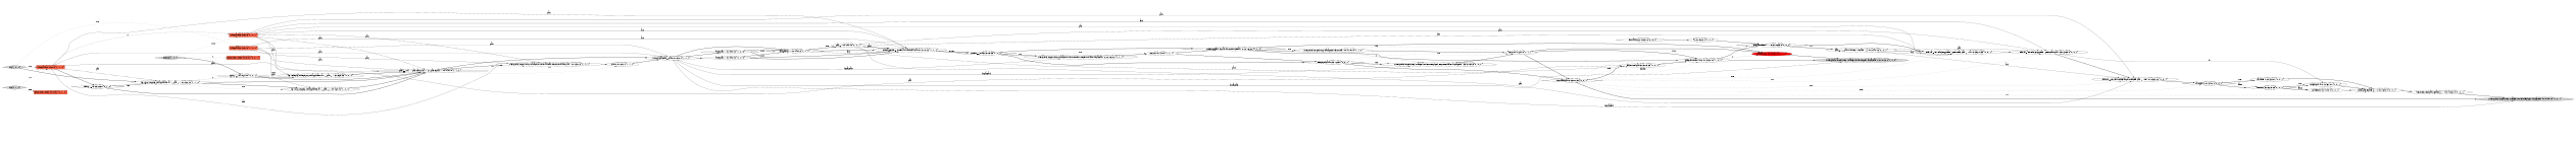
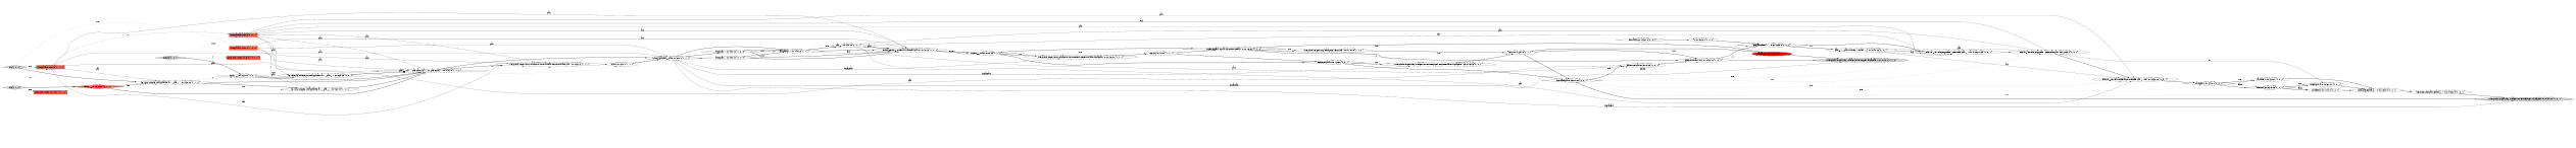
  digraph {
    rankdir=LR
    node [fillcolor=white shape=ellipse style=filled]
    edge [style=bold]
    n1 [label="path.equals(\"/\")@@@9@@@['0', '1', '0']" shape=diamond]
    n2 [label="path.equals(\"/\")@@@9@@@['1', '1', '1']" shape=diamond]
    n3 [label="Context context = (Context)host.findChild(path)@@@11@@@['1', '1', '1']"]
    n4 [label="path = \"\"@@@9@@@['0', '0', '1']"]
    n5 [label="context == null@@@12@@@['1', '1', '1']" shape=diamond]
    n6 [fillcolor=lightgray label="stop['1', '0', '0']" shape=diamond]
    n7 [fillcolor=tomato label="String path@@@2@@@['1', '0', '0']" shape=box]
    n8 [fillcolor=tomato label="String path@@@2@@@['1', '1', '0']" shape=box]
    n9 [label="log(\"stop: Stopping web application at '\" + path + \"'\")@@@3@@@['1', '1', '0']"]
    n10 [label="writer.println(sm.getString(\"managerServlet.invalidPath\",RequestUtil.filter(path)))@@@5@@@['1', '1', '1']"]
    n11 [label="(path == null) || (!path.startsWith(\"/\") && path.equals(\"\"))@@@4@@@['1', '1', '1']" shape=diamond]
    n12 [label="String displayPath = path@@@8@@@['1', '1', '1']"]
    n13 [label="log(\"stop: Stopping web application at '\" + path + \"'\")@@@3@@@['1', '0', '0']"]
    n14 [fillcolor=tomato label="String path@@@2@@@['0', '0', '1']" shape=box]
    n15 [label="debug >= 1@@@3@@@['0', '0', '1']" shape=diamond]
    n16 [label="{removeServiced(path.replace('#','/'))}@@@45@@@['0', '0', '1']"]
    n17 [fillcolor=lightgray label="writer.println(sm.getString(\"managerServlet.undeployed\",displayPath))@@@49@@@['0', '0', '1']"]
    n18 [label="return@@@14@@@['1', '1', '1']"]
    n19 [label="context.getPath().equals(this.context.getPath())@@@16@@@['1', '1', '0']" shape=diamond]
    n20 [label="!isDeployed(path)@@@16@@@['0', '0', '1']" shape=diamond]
    n21 [label="((Lifecycle)context).stop()@@@23@@@['1', '0', '1']"]
    n22 [fillcolor=red label="context.stop()@@@20@@@['0', '1', '0']"]
    n23 [label="return@@@18@@@['1', '1', '1']"]
    n24 [label="writer.println(sm.getString(\"managerServlet.noSelf\"))@@@17@@@['1', '1', '0']"]
    n25 [label="writer.println(sm.getString(\"managerServlet.notDeployed\",RequestUtil.filter(displayPath)))@@@17@@@['0', '0', '1']"]
    n26 [label="!isServiced(path)@@@20@@@['0', '0', '1']" shape=diamond]
    n27 [label="Throwable t@@@25@@@['0', '0', '1']" shape=diamond]
    n28 [label="{}@@@25@@@['0', '0', '1']"]
    n29 [label="path.lastIndexOf('/') > 0@@@28@@@['0', '0', '1']" shape=diamond]
    n30 [label="path = \"/\" + path.substring(1).replace('/','#')@@@29@@@['0', '0', '1']"]
    n31 [label="File xml = new File(configBase,getConfigFile(path) + \".xml\")@@@33@@@['0', '0', '1']"]
    n32 [label="File dir = new File(getAppBase(),getDocBase(path))@@@32@@@['0', '0', '1']"]
    n33 [label="File war = new File(getAppBase(),getDocBase(path) + \".war\")@@@31@@@['0', '0', '1']"]
    n34 [label="war.exists()@@@34@@@['0', '0', '1']" shape=diamond]
    n35 [label="undeployDir(dir)@@@38@@@['0', '0', '1']"]
    n36 [fillcolor=lightgray label="writer.println(sm.getString(\"managerServlet.stopped\",displayPath))@@@21@@@['1', '1', '0']"]
    n37 [label="return@@@6@@@['1', '1', '1']"]
    n38 [fillcolor=tomato label="PrintWriter writer@@@2@@@['0', '0', '1']" shape=box]
    n39 [label="addServiced(path)@@@21@@@['0', '0', '1']"]
    n40 [label="writer.println(sm.getString(\"managerServlet.noContext\",RequestUtil.filter(displayPath)))@@@13@@@['1', '1', '1']"]
-   n41 [label="debug >= 1@@@3@@@['0', '1', '0']" shape=diamond]
+   n41 [fillcolor=tomato label="debug >= 1@@@3@@@['0', '1', '0']" shape=diamond]
    n42 [label="path.equals(\"/\")@@@9@@@['1', '0', '0']" shape=diamond]
    n43 [fillcolor=tomato label="PrintWriter writer@@@2@@@['0', '1', '0']" shape=box]
    n44 [label="check(path.replace('#','/'))@@@43@@@['0', '0', '1']"]
    n45 [fillcolor=lightgray label="stop['0', '1', '0']" shape=diamond]
    n46 [fillcolor=lightgray label="undeploy['0', '0', '1']" shape=diamond]
    n47 [label="log(\"undeploy: Undeploying web application at '\" + path + \"'\")@@@3@@@['0', '0', '1']"]
    n48 [label="dir.exists()@@@37@@@['0', '0', '1']" shape=diamond]
    n49 [label="war.delete()@@@35@@@['0', '0', '1']"]
    n50 [label="xml.delete()@@@41@@@['0', '0', '1']"]
    n1 -> n2
    n1 -> n2 [label=true style=dotted]
    n1 -> n3
    n2 -> n3
    n2 -> n3 [label=path style=solid]
    n2 -> n4
    n2 -> n4 [label=true style=dotted]
    n3 -> n5 [label=context style=solid]
    n3 -> n5
    n4 -> n3 [label=path style=solid]
    n4 -> n3
    n4 -> n31 [label=path style=solid]
    n4 -> n32 [label=path style=solid]
    n4 -> n33 [label=path style=solid]
    n4 -> n39 [label=path style=solid]
    n5 -> n18 [label=true style=dotted]
    n5 -> n19
    n5 -> n20
    n5 -> n40 [label=true style=dotted]
    n5 -> n40
    n6 -> n7 [label=true style=dotted]
    n6 -> n8 [label=true style=dotted]
    n6 -> n9
    n7 -> n3 [label=path style=solid]
    n7 -> n10 [label=path style=solid]
    n7 -> n11 [label=path style=solid]
    n7 -> n12 [label=path style=solid]
    n7 -> n13 [label=path style=solid]
    n8 -> n3 [label=path style=solid]
    n8 -> n9 [label=path style=solid]
    n8 -> n10 [label=path style=solid]
    n8 -> n11 [label=path style=solid]
    n8 -> n12 [label=path style=solid]
    n8 -> n14 [label=0 style=dashed]
    n9 -> n11
    n9 -> n13 [label=true style=dotted]
    n9 -> n13
    n9 -> n15 [label=0 style=dashed]
    n10 -> n37
    n11 -> n10
    n11 -> n10 [label=true style=dotted]
    n11 -> n12
    n11 -> n37 [label=true style=dotted]
    n12 -> n1
    n12 -> n2
    n12 -> n17 [label=displayPath style=solid]
    n12 -> n25 [label=displayPath style=solid]
    n12 -> n36 [label=displayPath style=solid]
    n12 -> n40 [label=displayPath style=solid]
    n12 -> n42
    n13 -> n11
    n14 -> n3 [label=path style=solid]
    n14 -> n10 [label=path style=solid]
    n14 -> n11 [label=path style=solid]
    n14 -> n31 [label=path style=solid]
    n14 -> n32 [label=path style=solid]
    n14 -> n33 [label=path style=solid]
    n14 -> n39 [label=path style=solid]
    n14 -> n47 [label=path style=solid]
    n15 -> n11
    n15 -> n47 [label=true style=dotted]
    n15 -> n47
    n16 -> n17
    n18 -> n19
    n18 -> n20
    n19 -> n21
    n19 -> n22
    n19 -> n23 [label=true style=dotted]
    n19 -> n24
    n19 -> n24 [label=true style=dotted]
    n20 -> n23 [label=true style=dotted]
    n20 -> n25
    n20 -> n25 [label=true style=dotted]
    n20 -> n26
    n21 -> n22 [label=0 style=dashed]
    n21 -> n29
    n21 -> n36
    n22 -> n36
    n23 -> n21
    n23 -> n22
    n23 -> n26
    n24 -> n23
    n24 -> n25 [label=0 style=dashed]
    n25 -> n23
    n26 -> n17
    n26 -> n21 [label=context style=dotted]
    n26 -> n29 [label=true style=dotted]
    n26 -> n31 [label=true style=dotted]
    n26 -> n32 [label=true style=dotted]
    n26 -> n33 [label=true style=dotted]
    n26 -> n34 [label=true style=dotted]
    n26 -> n39
    n26 -> n39 [label=true style=dotted]
    n26 -> n44 [label=true style=dotted]
    n27 -> n28
    n28 -> n29
    n29 -> n30 [label=true style=dotted]
    n29 -> n30
    n29 -> n33
    n30 -> n31 [label=path style=solid]
    n30 -> n32 [label=path style=solid]
    n30 -> n33
    n30 -> n33 [label=path style=solid]
    n31 -> n34
    n32 -> n31
    n32 -> n35 [label=dir style=solid]
    n33 -> n32
    n34 -> n48
    n34 -> n48 [label=false style=dotted]
    n34 -> n49
    n34 -> n49 [label=true style=dotted]
    n35 -> n44
    n37 -> n12
    n39 -> n21
    n40 -> n18
    n41 -> n9 [label=true style=dotted]
    n41 -> n9
    n41 -> n11
    n42 -> n2
    n42 -> n2 [label=true style=dotted]
    n42 -> n3
    n44 -> n16
    n45 -> n8 [label=true style=dotted]
-   n8 -> n41
+   n45 -> n41
    n45 -> n43 [label=true style=dotted]
    n46 -> n14 [label=true style=dotted]
    n46 -> n15
    n46 -> n38 [label=0 style=dotted]
    n47 -> n11
    n48 -> n35 [label=true style=dotted]
    n48 -> n35
    n48 -> n50 [label=false style=dotted]
    n48 -> n50
    n49 -> n44
    n50 -> n44
  }
